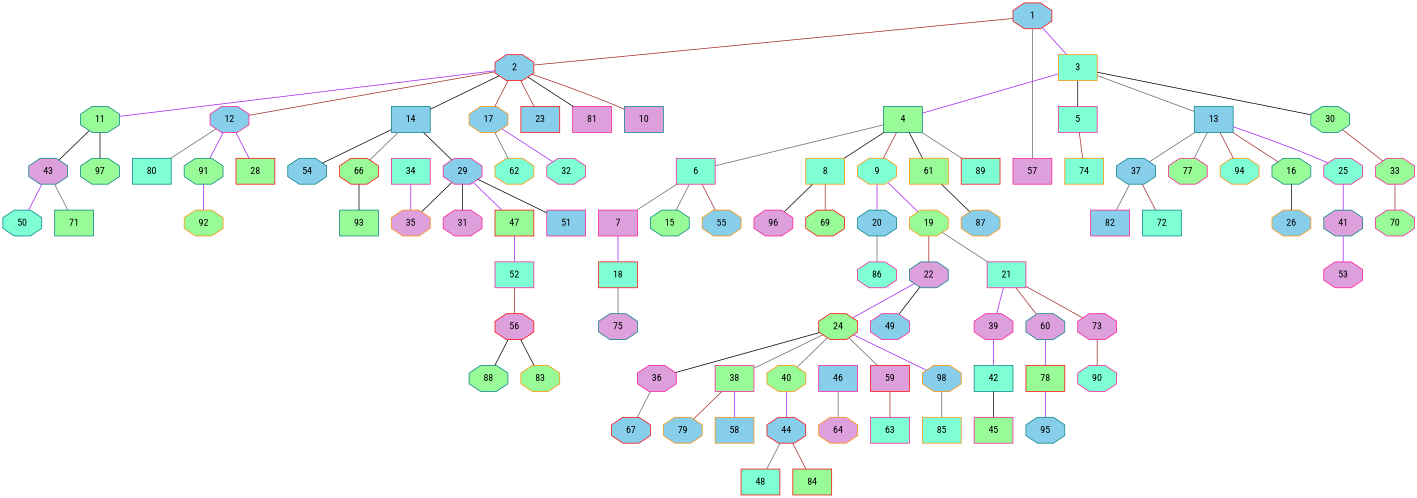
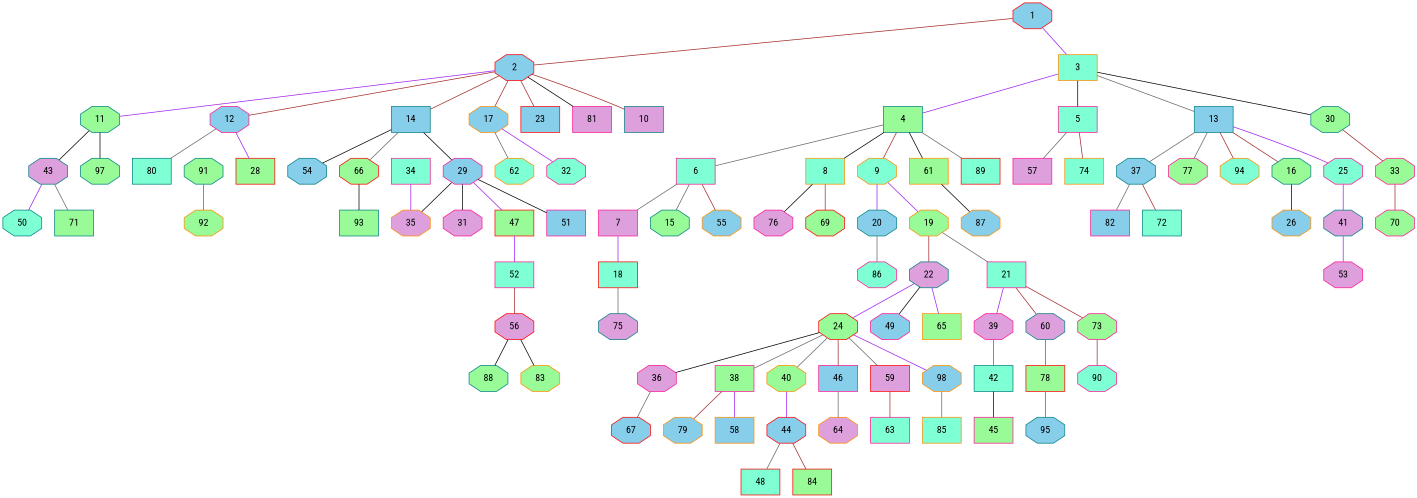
  graph {
    fontname="Roboto Condensed"
    node [color=deeppink fillcolor=palegreen fontname="Roboto Condensed" shape=octagon style=filled]
    edge [color=purple fontname="Roboto Condensed"]
    1 [color=red fillcolor=skyblue]
    2 [color=red fillcolor=skyblue]
    3 [color=darkorange fillcolor=aquamarine shape=box]
    57 [fillcolor=plum shape=box]
    10 [color=teal fillcolor=plum shape=box]
    11 [color=teal]
    12 [fillcolor=skyblue]
    14 [color=teal fillcolor=skyblue shape=box]
    17 [color=darkorange fillcolor=skyblue]
    23 [color=red fillcolor=skyblue shape=box]
    81 [fillcolor=plum shape=box]
    4 [color=teal shape=box]
    5 [fillcolor=aquamarine shape=box]
    13 [color=teal fillcolor=skyblue shape=box]
    30 [color=teal]
    n16 [color=teal label=97]
    43 [color=teal fillcolor=plum]
    28 [color=red shape=box]
    80 [color=teal fillcolor=aquamarine shape=box]
    91 [color=teal]
    29 [fillcolor=skyblue]
    54 [color=teal fillcolor=skyblue]
    66 [color=red]
    32 [fillcolor=aquamarine]
    62 [color=darkorange fillcolor=aquamarine]
    6 [fillcolor=aquamarine shape=box]
    8 [color=darkorange fillcolor=aquamarine shape=box]
    9 [color=darkorange fillcolor=aquamarine]
    61 [color=darkorange shape=box]
    89 [color=red fillcolor=aquamarine shape=box]
    74 [color=darkorange fillcolor=aquamarine shape=box]
    16 [color=teal]
    25 [fillcolor=aquamarine]
    37 [color=teal fillcolor=skyblue]
    77
    94 [color=darkorange fillcolor=aquamarine]
    33
    7 [fillcolor=plum shape=box]
    15 [color=teal]
    55 [color=darkorange fillcolor=skyblue]
    69 [color=red]
-   76 [fillcolor=plum label=96]
+   76 [fillcolor=plum]
    19 [color=darkorange]
    20 [color=teal fillcolor=skyblue]
    87 [color=darkorange fillcolor=skyblue]
    18 [color=red fillcolor=aquamarine shape=box]
    75 [color=teal fillcolor=plum]
    21 [fillcolor=aquamarine shape=box]
    22 [color=teal fillcolor=plum]
    86 [fillcolor=aquamarine]
    50 [color=teal fillcolor=aquamarine]
    71 [color=teal shape=box]
    92 [color=darkorange]
    26 [color=darkorange fillcolor=skyblue]
    41 [color=teal fillcolor=plum]
    72 [color=teal fillcolor=aquamarine shape=box]
    82 [fillcolor=skyblue shape=box]
    31 [fillcolor=plum]
    47 [color=red shape=box]
    51 [fillcolor=skyblue shape=box]
    35 [color=darkorange fillcolor=plum]
    93 [color=teal shape=box]
    39 [fillcolor=plum]
    60 [color=teal fillcolor=plum]
-   73 [fillcolor=plum]
+   73
    24 [color=red]
    49 [fillcolor=skyblue]
+   65 [color=darkorange shape=box]
    42 [color=teal fillcolor=aquamarine shape=box]
    78 [color=red shape=box]
    90 [fillcolor=aquamarine]
    36 [fillcolor=plum]
    38 [shape=box]
    40 [color=darkorange]
    46 [fillcolor=skyblue shape=box]
    59 [color=red fillcolor=plum shape=box]
    n77 [color=darkorange fillcolor=skyblue label=98]
    67 [color=red fillcolor=skyblue]
    58 [color=darkorange fillcolor=skyblue shape=box]
    79 [color=darkorange fillcolor=skyblue]
    44 [color=red fillcolor=skyblue]
    64 [color=darkorange fillcolor=plum]
    63 [fillcolor=aquamarine shape=box]
    85 [color=darkorange fillcolor=aquamarine shape=box]
    53 [fillcolor=plum]
    34 [fillcolor=aquamarine shape=box]
    52 [fillcolor=aquamarine shape=box]
    70
    45 [shape=box]
    48 [color=red fillcolor=aquamarine shape=box]
    84 [color=red shape=box]
    56 [color=red fillcolor=plum]
    83 [color=darkorange]
    88 [color=teal]
    95 [color=teal fillcolor=skyblue]
    1 -- 2 [color=brown]
    1 -- 3
-   1 -- 57 [color=gray40]
+   5 -- 57 [color=gray40]
    2 -- 10 [color=brown]
    2 -- 11
    2 -- 12 [color=brown]
-   2 -- 14 [color=black]
+   2 -- 14 [color=brown]
    2 -- 17 [color=brown]
    2 -- 23 [color=brown]
    2 -- 81 [color=black]
    3 -- 4
    3 -- 5 [color=black]
    3 -- 13 [color=gray40]
    3 -- 30 [color=black]
    11 -- n16 [color=black]
    11 -- 43 [color=black]
    12 -- 28
    12 -- 80 [color=gray40]
-   12 -- 91
    14 -- 29 [color=black]
    14 -- 54 [color=black]
    14 -- 66 [color=gray40]
    17 -- 32
    17 -- 62 [color=gray40]
    4 -- 6 [color=gray40]
    4 -- 8 [color=black]
    4 -- 9 [color=brown]
    4 -- 61 [color=black]
    4 -- 89 [color=gray40]
    5 -- 74 [color=brown]
    13 -- 16 [color=brown]
    13 -- 25
    13 -- 37 [color=gray40]
    13 -- 77 [color=gray40]
    13 -- 94 [color=brown]
    30 -- 33 [color=brown]
    43 -- 50
    43 -- 71 [color=gray40]
    91 -- 92
    29 -- 31 [color=black]
    29 -- 47
    29 -- 51 [color=black]
    29 -- 35 [color=black]
    66 -- 93 [color=black]
    6 -- 7 [color=gray40]
    6 -- 15 [color=gray40]
    6 -- 55 [color=brown]
    8 -- 69 [color=brown]
    8 -- 76 [color=black]
    9 -- 19
    9 -- 20
    61 -- 87 [color=black]
    16 -- 26 [color=black]
    25 -- 41
    37 -- 72 [color=brown]
    37 -- 82 [color=gray40]
    33 -- 70 [color=brown]
    7 -- 18
    19 -- 21 [color=gray40]
    19 -- 22 [color=brown]
    20 -- 86 [color=gray40]
    18 -- 75 [color=gray40]
    21 -- 39
    21 -- 60 [color=brown]
    21 -- 73 [color=brown]
    22 -- 24
    22 -- 49 [color=black]
+   22 -- 65
    41 -- 53
    47 -- 52
    39 -- 42
    60 -- 78
    73 -- 90 [color=brown]
    24 -- 36 [color=black]
    24 -- 38 [color=gray40]
    24 -- 40 [color=gray40]
+   24 -- 46 [color=brown]
    24 -- 59 [color=gray40]
    24 -- n77
    42 -- 45 [color=black]
    78 -- 95
    36 -- 67 [color=gray40]
    38 -- 58
    38 -- 79 [color=brown]
    40 -- 44
    46 -- 64 [color=gray40]
    59 -- 63 [color=brown]
    n77 -- 85 [color=gray40]
    44 -- 48 [color=gray40]
    44 -- 84 [color=brown]
    34 -- 35
    52 -- 56 [color=brown]
    56 -- 83 [color=black]
    56 -- 88 [color=black]
  }
